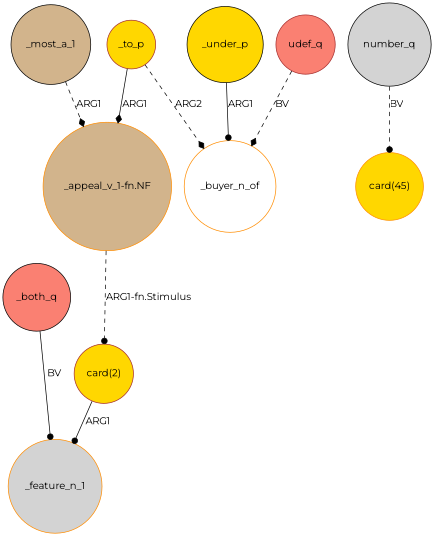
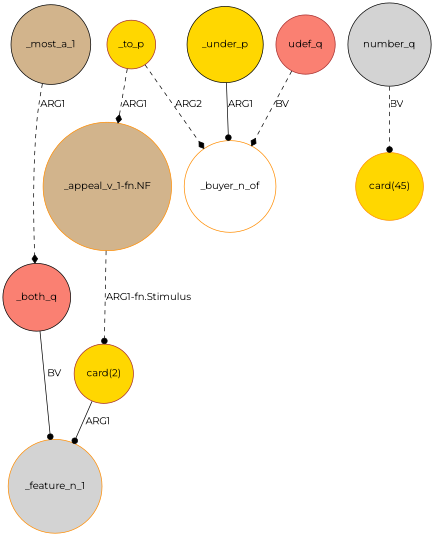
  digraph {
    fontname=Montserrat
    node [color=darkorange fillcolor=gold fontname=Montserrat shape=circle style=filled]
    edge [arrowhead=dot fontname=Montserrat style=dashed]
    _to_p [color=brown]
    "_appeal_v_1-fn.NF" [fillcolor=tan]
    _buyer_n_of [fillcolor=white]
    "card(2)" [color=brown]
    _feature_n_1 [fillcolor=lightgrey]
    number_q [color=black fillcolor=lightgrey]
    "card(45)"
    _both_q [color=black fillcolor=salmon]
    _under_p [color=black]
    _most_a_1 [color=black fillcolor=tan]
    udef_q [color=brown fillcolor=salmon]
-   _to_p -> "_appeal_v_1-fn.NF" [arrowhead=diamond label=ARG1 style=solid]
+   _to_p -> "_appeal_v_1-fn.NF" [arrowhead=diamond label=ARG1]
    _to_p -> _buyer_n_of [arrowhead=diamond label=ARG2]
    "_appeal_v_1-fn.NF" -> "card(2)" [label="ARG1-fn.Stimulus"]
    "card(2)" -> _feature_n_1 [label=ARG1 style=solid]
    number_q -> "card(45)" [label=BV]
    _both_q -> _feature_n_1 [label=BV style=solid]
    _under_p -> _buyer_n_of [label=ARG1 style=solid]
-   _most_a_1 -> "_appeal_v_1-fn.NF" [arrowhead=diamond label=ARG1]
+   _most_a_1 -> _both_q [arrowhead=diamond label=ARG1]
    udef_q -> _buyer_n_of [arrowhead=diamond label=BV]
  }
